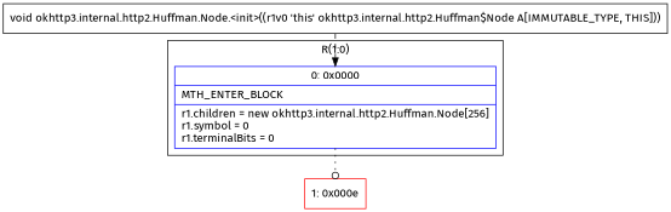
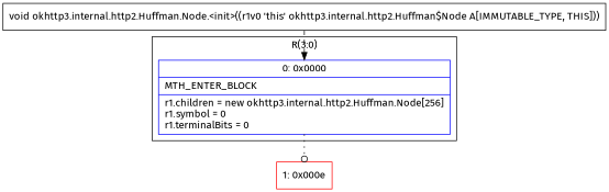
  digraph {
    fontname="Fira Sans"
    node [shape=record fontname="Fira Sans"]
    edge [fontname="Fira Sans"]
    n1 [color=blue label="{0\:\ 0x0000|MTH_ENTER_BLOCK\l|r1.children = new okhttp3.internal.http2.Huffman.Node[256]\lr1.symbol = 0\lr1.terminalBits = 0\l}"]
    n2 [color=red label="{1\:\ 0x000e}"]
    n3 [label="{void okhttp3.internal.http2.Huffman.Node.\<init\>((r1v0 'this' okhttp3.internal.http2.Huffman$Node A[IMMUTABLE_TYPE, THIS])) }"]
    subgraph cluster_1 {
-     label="R(1:0)"
+     label="R(3:0)"
      n1
    }
    n1 -> n2 [style=dotted arrowhead=odot]
    n3 -> n1 [style=dashed arrowhead=normal]
  }
